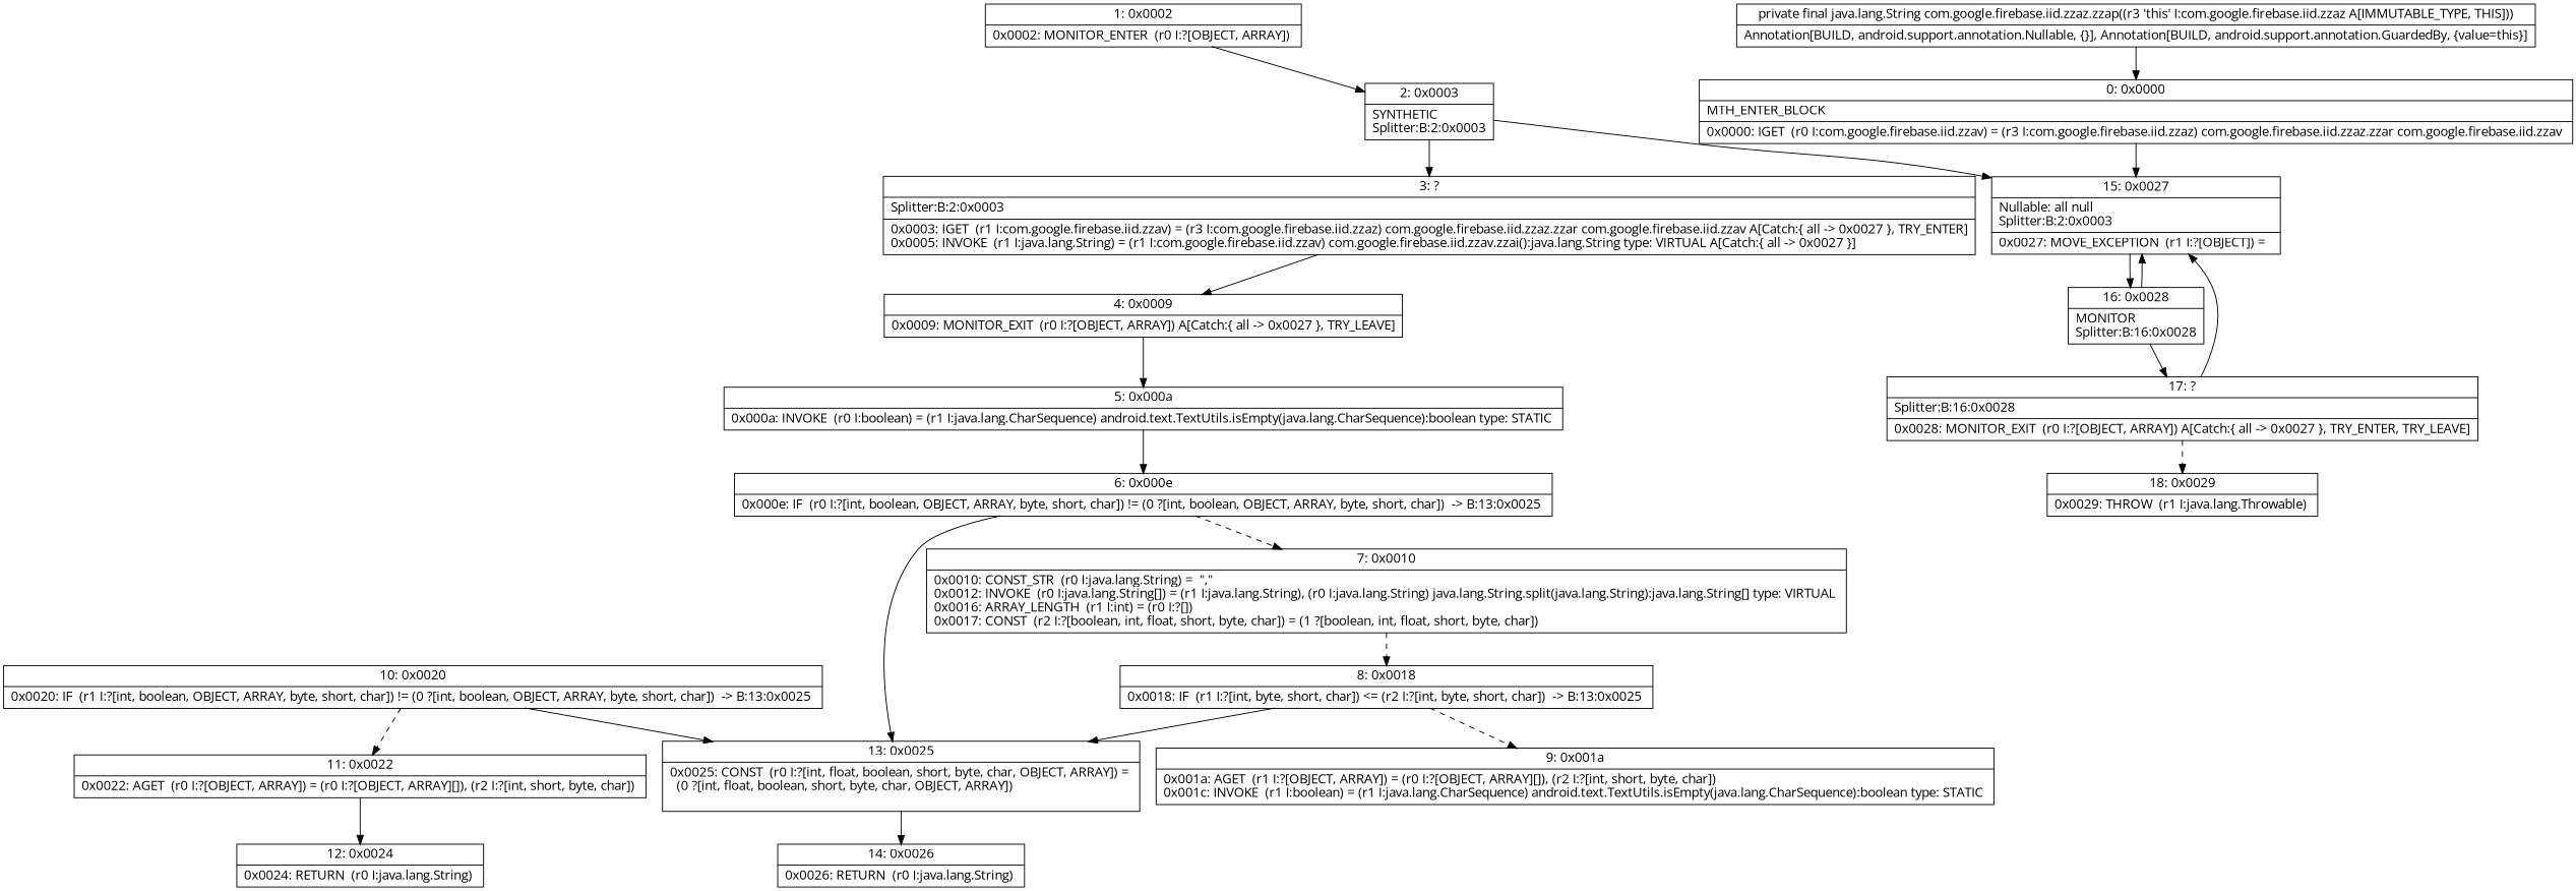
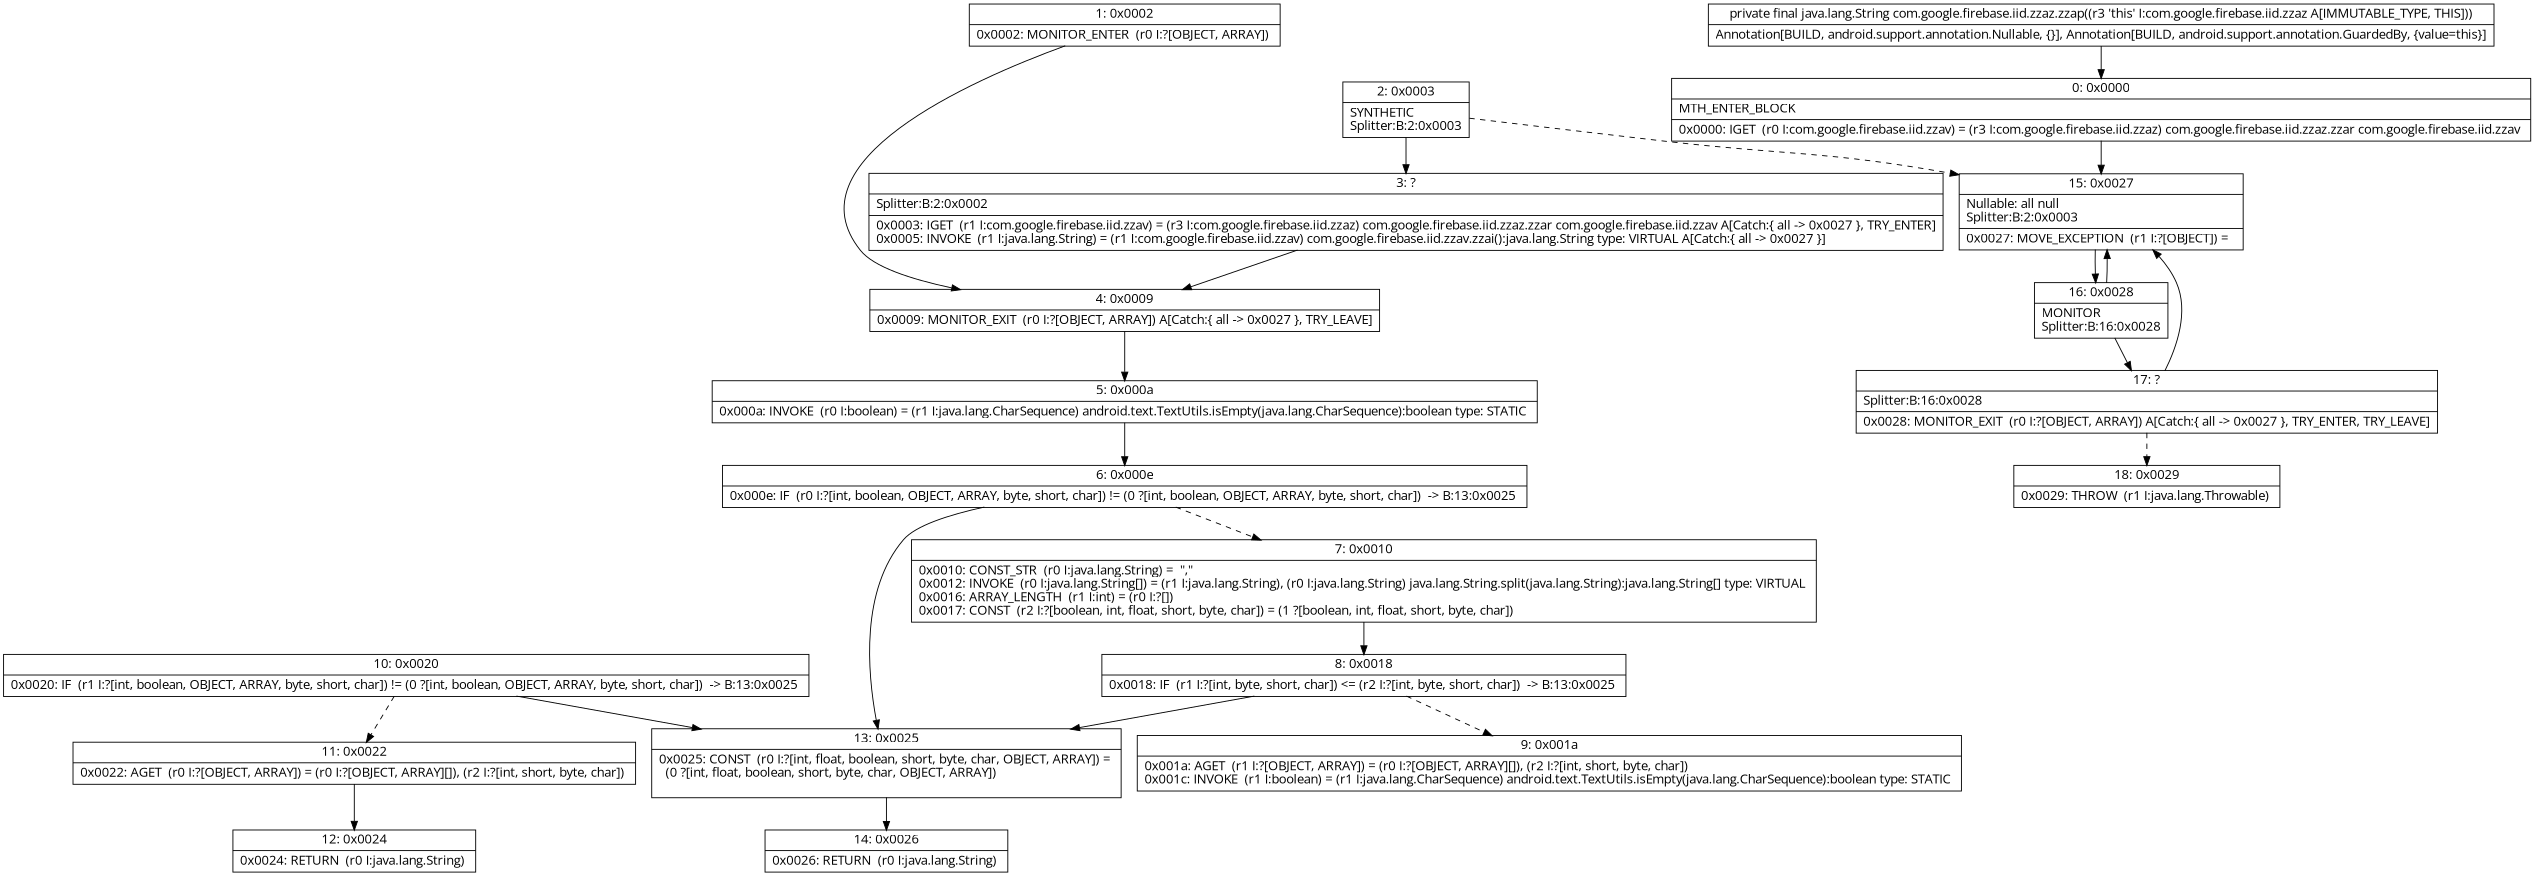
  digraph {
    fontname="Open Sans"
    node [fontname="Open Sans" shape=record]
    edge [fontname="Open Sans"]
    n1 [label="{0\:\ 0x0000|MTH_ENTER_BLOCK\l|0x0000: IGET  (r0 I:com.google.firebase.iid.zzav) = (r3 I:com.google.firebase.iid.zzaz) com.google.firebase.iid.zzaz.zzar com.google.firebase.iid.zzav \l}"]
    n2 [label="{15\:\ 0x0027|Nullable: all null\lSplitter:B:2:0x0003\l|0x0027: MOVE_EXCEPTION  (r1 I:?[OBJECT]) =  \l}"]
    n3 [label="{1\:\ 0x0002|0x0002: MONITOR_ENTER  (r0 I:?[OBJECT, ARRAY]) \l}"]
    n4 [label="{2\:\ 0x0003|SYNTHETIC\lSplitter:B:2:0x0003\l}"]
-   n5 [label="{3\:\ ?|Splitter:B:2:0x0003\l|0x0003: IGET  (r1 I:com.google.firebase.iid.zzav) = (r3 I:com.google.firebase.iid.zzaz) com.google.firebase.iid.zzaz.zzar com.google.firebase.iid.zzav A[Catch:\{ all \-\> 0x0027 \}, TRY_ENTER]\l0x0005: INVOKE  (r1 I:java.lang.String) = (r1 I:com.google.firebase.iid.zzav) com.google.firebase.iid.zzav.zzai():java.lang.String type: VIRTUAL A[Catch:\{ all \-\> 0x0027 \}]\l}"]
+   n5 [label="{3\:\ ?|Splitter:B:2:0x0002\l|0x0003: IGET  (r1 I:com.google.firebase.iid.zzav) = (r3 I:com.google.firebase.iid.zzaz) com.google.firebase.iid.zzaz.zzar com.google.firebase.iid.zzav A[Catch:\{ all \-\> 0x0027 \}, TRY_ENTER]\l0x0005: INVOKE  (r1 I:java.lang.String) = (r1 I:com.google.firebase.iid.zzav) com.google.firebase.iid.zzav.zzai():java.lang.String type: VIRTUAL A[Catch:\{ all \-\> 0x0027 \}]\l}"]
    n6 [label="{4\:\ 0x0009|0x0009: MONITOR_EXIT  (r0 I:?[OBJECT, ARRAY]) A[Catch:\{ all \-\> 0x0027 \}, TRY_LEAVE]\l}"]
    n7 [label="{16\:\ 0x0028|MONITOR\lSplitter:B:16:0x0028\l}"]
    n8 [label="{5\:\ 0x000a|0x000a: INVOKE  (r0 I:boolean) = (r1 I:java.lang.CharSequence) android.text.TextUtils.isEmpty(java.lang.CharSequence):boolean type: STATIC \l}"]
    n9 [label="{6\:\ 0x000e|0x000e: IF  (r0 I:?[int, boolean, OBJECT, ARRAY, byte, short, char]) != (0 ?[int, boolean, OBJECT, ARRAY, byte, short, char])  \-\> B:13:0x0025 \l}"]
    n10 [label="{7\:\ 0x0010|0x0010: CONST_STR  (r0 I:java.lang.String) =  \",\" \l0x0012: INVOKE  (r0 I:java.lang.String[]) = (r1 I:java.lang.String), (r0 I:java.lang.String) java.lang.String.split(java.lang.String):java.lang.String[] type: VIRTUAL \l0x0016: ARRAY_LENGTH  (r1 I:int) = (r0 I:?[]) \l0x0017: CONST  (r2 I:?[boolean, int, float, short, byte, char]) = (1 ?[boolean, int, float, short, byte, char]) \l}"]
    n11 [label="{13\:\ 0x0025|0x0025: CONST  (r0 I:?[int, float, boolean, short, byte, char, OBJECT, ARRAY]) = \l  (0 ?[int, float, boolean, short, byte, char, OBJECT, ARRAY])\l \l}"]
    n12 [label="{8\:\ 0x0018|0x0018: IF  (r1 I:?[int, byte, short, char]) \<= (r2 I:?[int, byte, short, char])  \-\> B:13:0x0025 \l}"]
    n13 [label="{14\:\ 0x0026|0x0026: RETURN  (r0 I:java.lang.String) \l}"]
    n14 [label="{9\:\ 0x001a|0x001a: AGET  (r1 I:?[OBJECT, ARRAY]) = (r0 I:?[OBJECT, ARRAY][]), (r2 I:?[int, short, byte, char]) \l0x001c: INVOKE  (r1 I:boolean) = (r1 I:java.lang.CharSequence) android.text.TextUtils.isEmpty(java.lang.CharSequence):boolean type: STATIC \l}"]
    n15 [label="{10\:\ 0x0020|0x0020: IF  (r1 I:?[int, boolean, OBJECT, ARRAY, byte, short, char]) != (0 ?[int, boolean, OBJECT, ARRAY, byte, short, char])  \-\> B:13:0x0025 \l}"]
    n16 [label="{11\:\ 0x0022|0x0022: AGET  (r0 I:?[OBJECT, ARRAY]) = (r0 I:?[OBJECT, ARRAY][]), (r2 I:?[int, short, byte, char]) \l}"]
    n17 [label="{12\:\ 0x0024|0x0024: RETURN  (r0 I:java.lang.String) \l}"]
    n18 [label="{17\:\ ?|Splitter:B:16:0x0028\l|0x0028: MONITOR_EXIT  (r0 I:?[OBJECT, ARRAY]) A[Catch:\{ all \-\> 0x0027 \}, TRY_ENTER, TRY_LEAVE]\l}"]
    n19 [label="{18\:\ 0x0029|0x0029: THROW  (r1 I:java.lang.Throwable) \l}"]
    n20 [label="{private final java.lang.String com.google.firebase.iid.zzaz.zzap((r3 'this' I:com.google.firebase.iid.zzaz A[IMMUTABLE_TYPE, THIS]))  | Annotation[BUILD, android.support.annotation.Nullable, \{\}], Annotation[BUILD, android.support.annotation.GuardedBy, \{value=this\}]\l}"]
    n1 -> n2
    n2 -> n7
-   n3 -> n4
-   n4 -> n2
+   n3 -> n6
+   n4 -> n2 [style=dashed]
    n4 -> n5
    n5 -> n6
    n6 -> n8
    n7 -> n2
    n7 -> n18
    n8 -> n9
    n9 -> n10 [style=dashed]
    n9 -> n11
-   n10 -> n12 [style=dashed]
+   n10 -> n12
    n11 -> n13
    n12 -> n11
    n12 -> n14 [style=dashed]
    n15 -> n11
    n15 -> n16 [style=dashed]
    n16 -> n17
    n18 -> n2
    n18 -> n19 [style=dashed]
    n20 -> n1
  }
